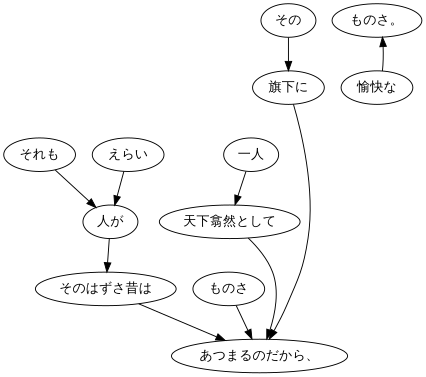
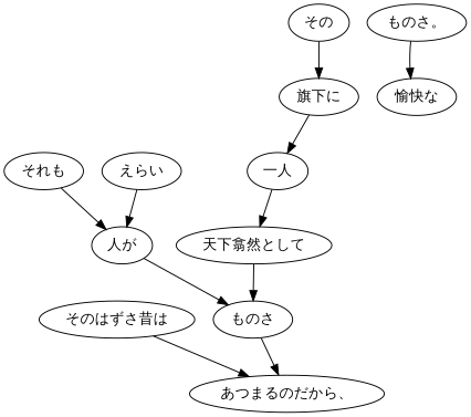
  digraph {
    fontname=Merriweather
    node [fontname=Merriweather]
    edge [fontname=Merriweather]
    n1 [label="それも"]
    n2 [label="人が"]
    n3 [label="あつまるのだから、"]
    n4 [label="そのはずさ昔は"]
    n5 [label="一人"]
    n6 [label="天下翕然として"]
    n7 [label="えらい"]
    n8 [label="ものさ"]
    n9 [label="その"]
    n10 [label="旗下に"]
    n11 [label="ものさ。"]
    n12 [label="愉快な"]
    n1 -> n2
-   n2 -> n4
+   n2 -> n8
    n4 -> n3
    n5 -> n6
-   n6 -> n3
+   n6 -> n8
    n7 -> n2
    n8 -> n3
    n9 -> n10
-   n10 -> n3
-   n12 -> n11
+   n10 -> n5
+   n11 -> n12
  }
